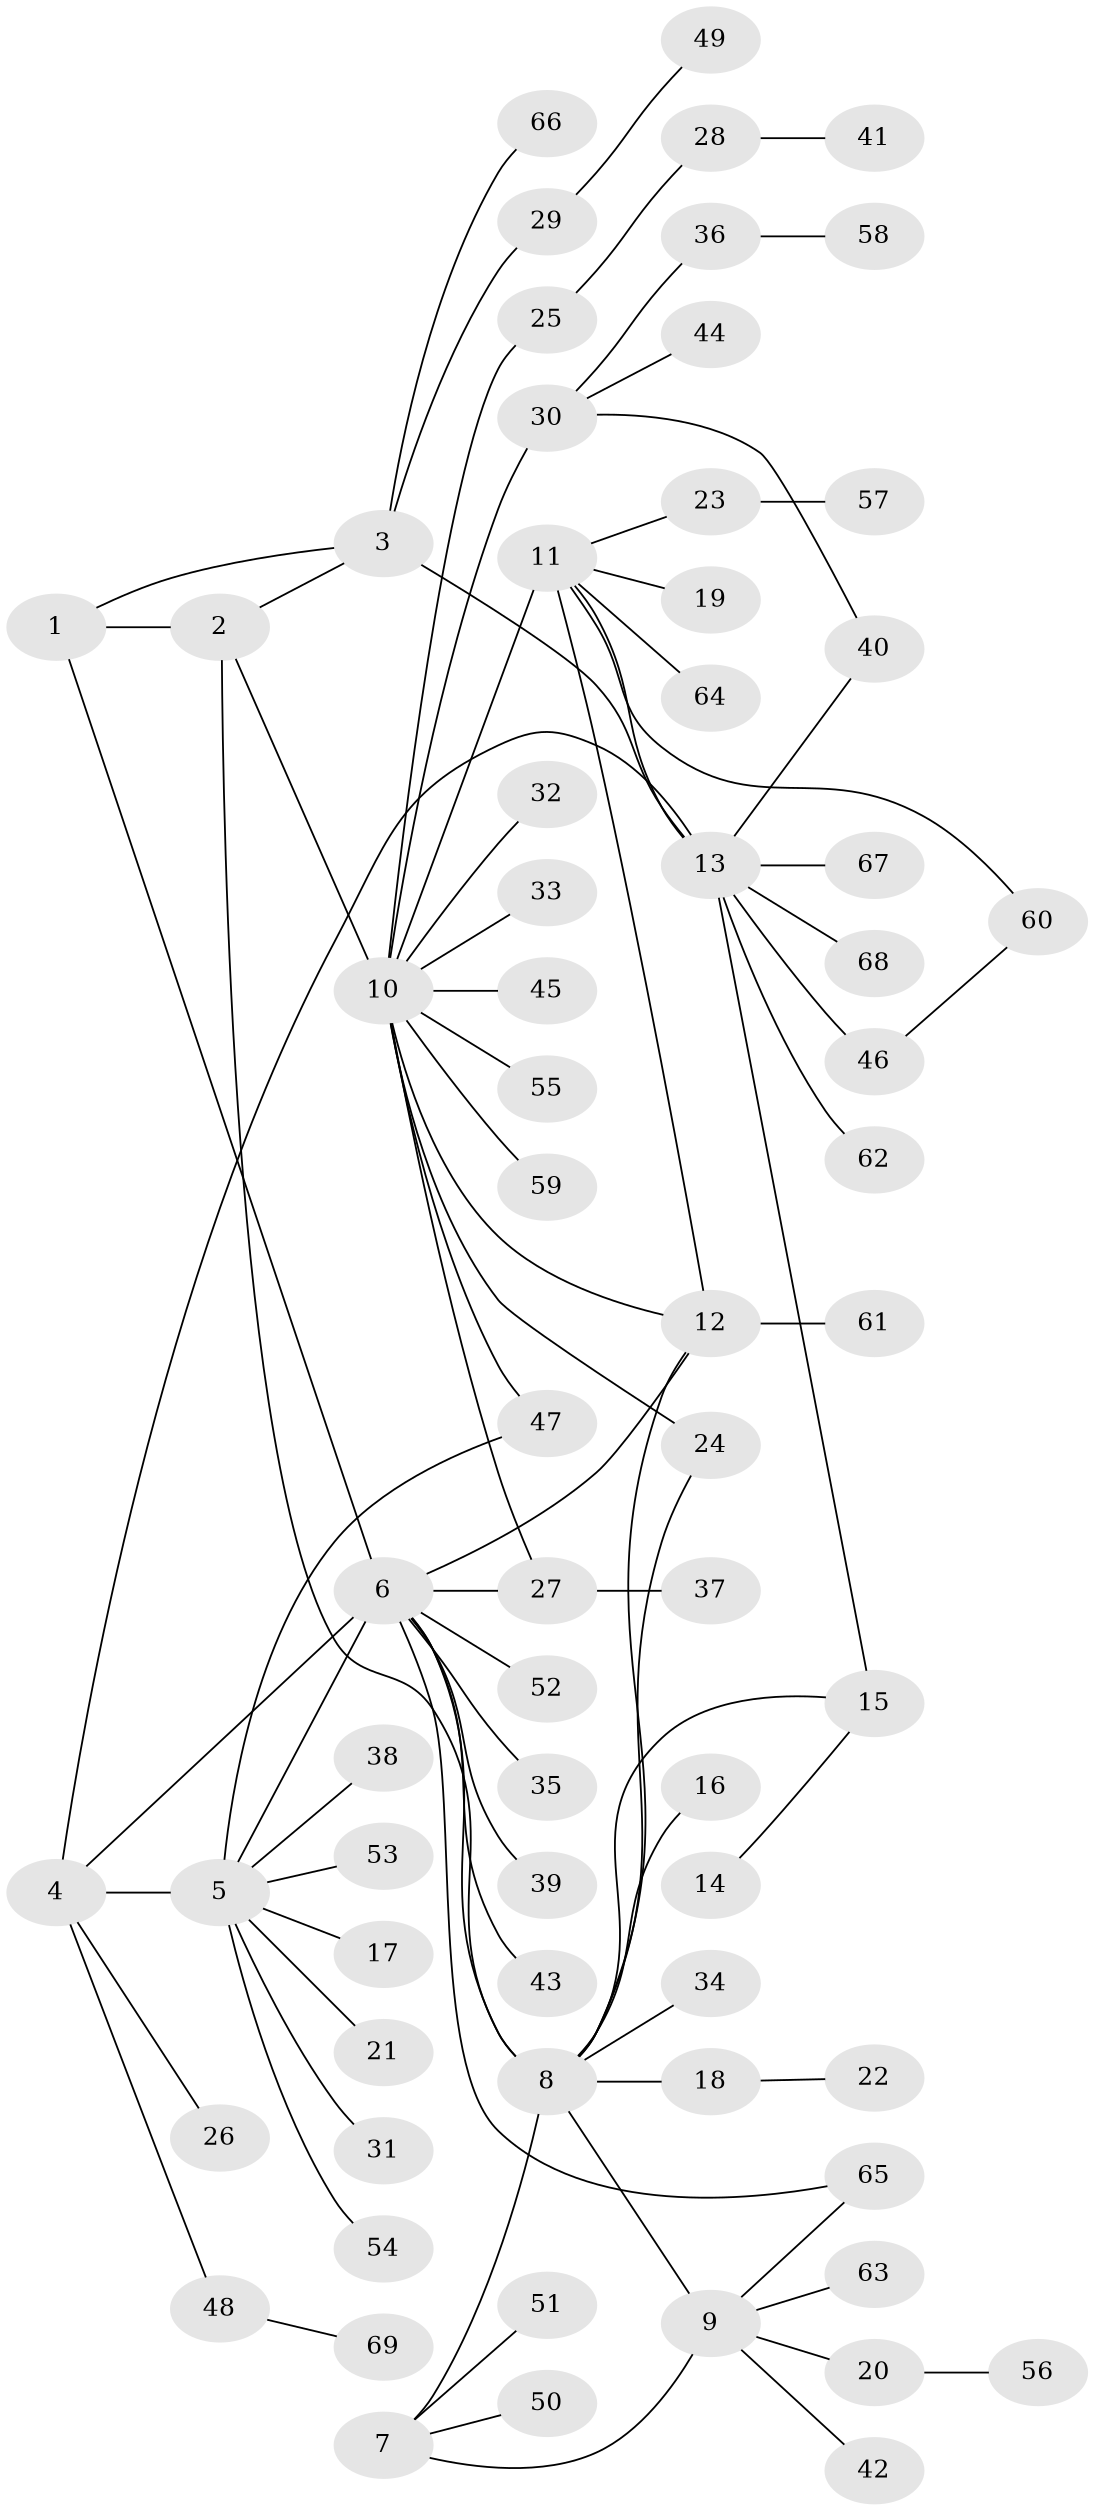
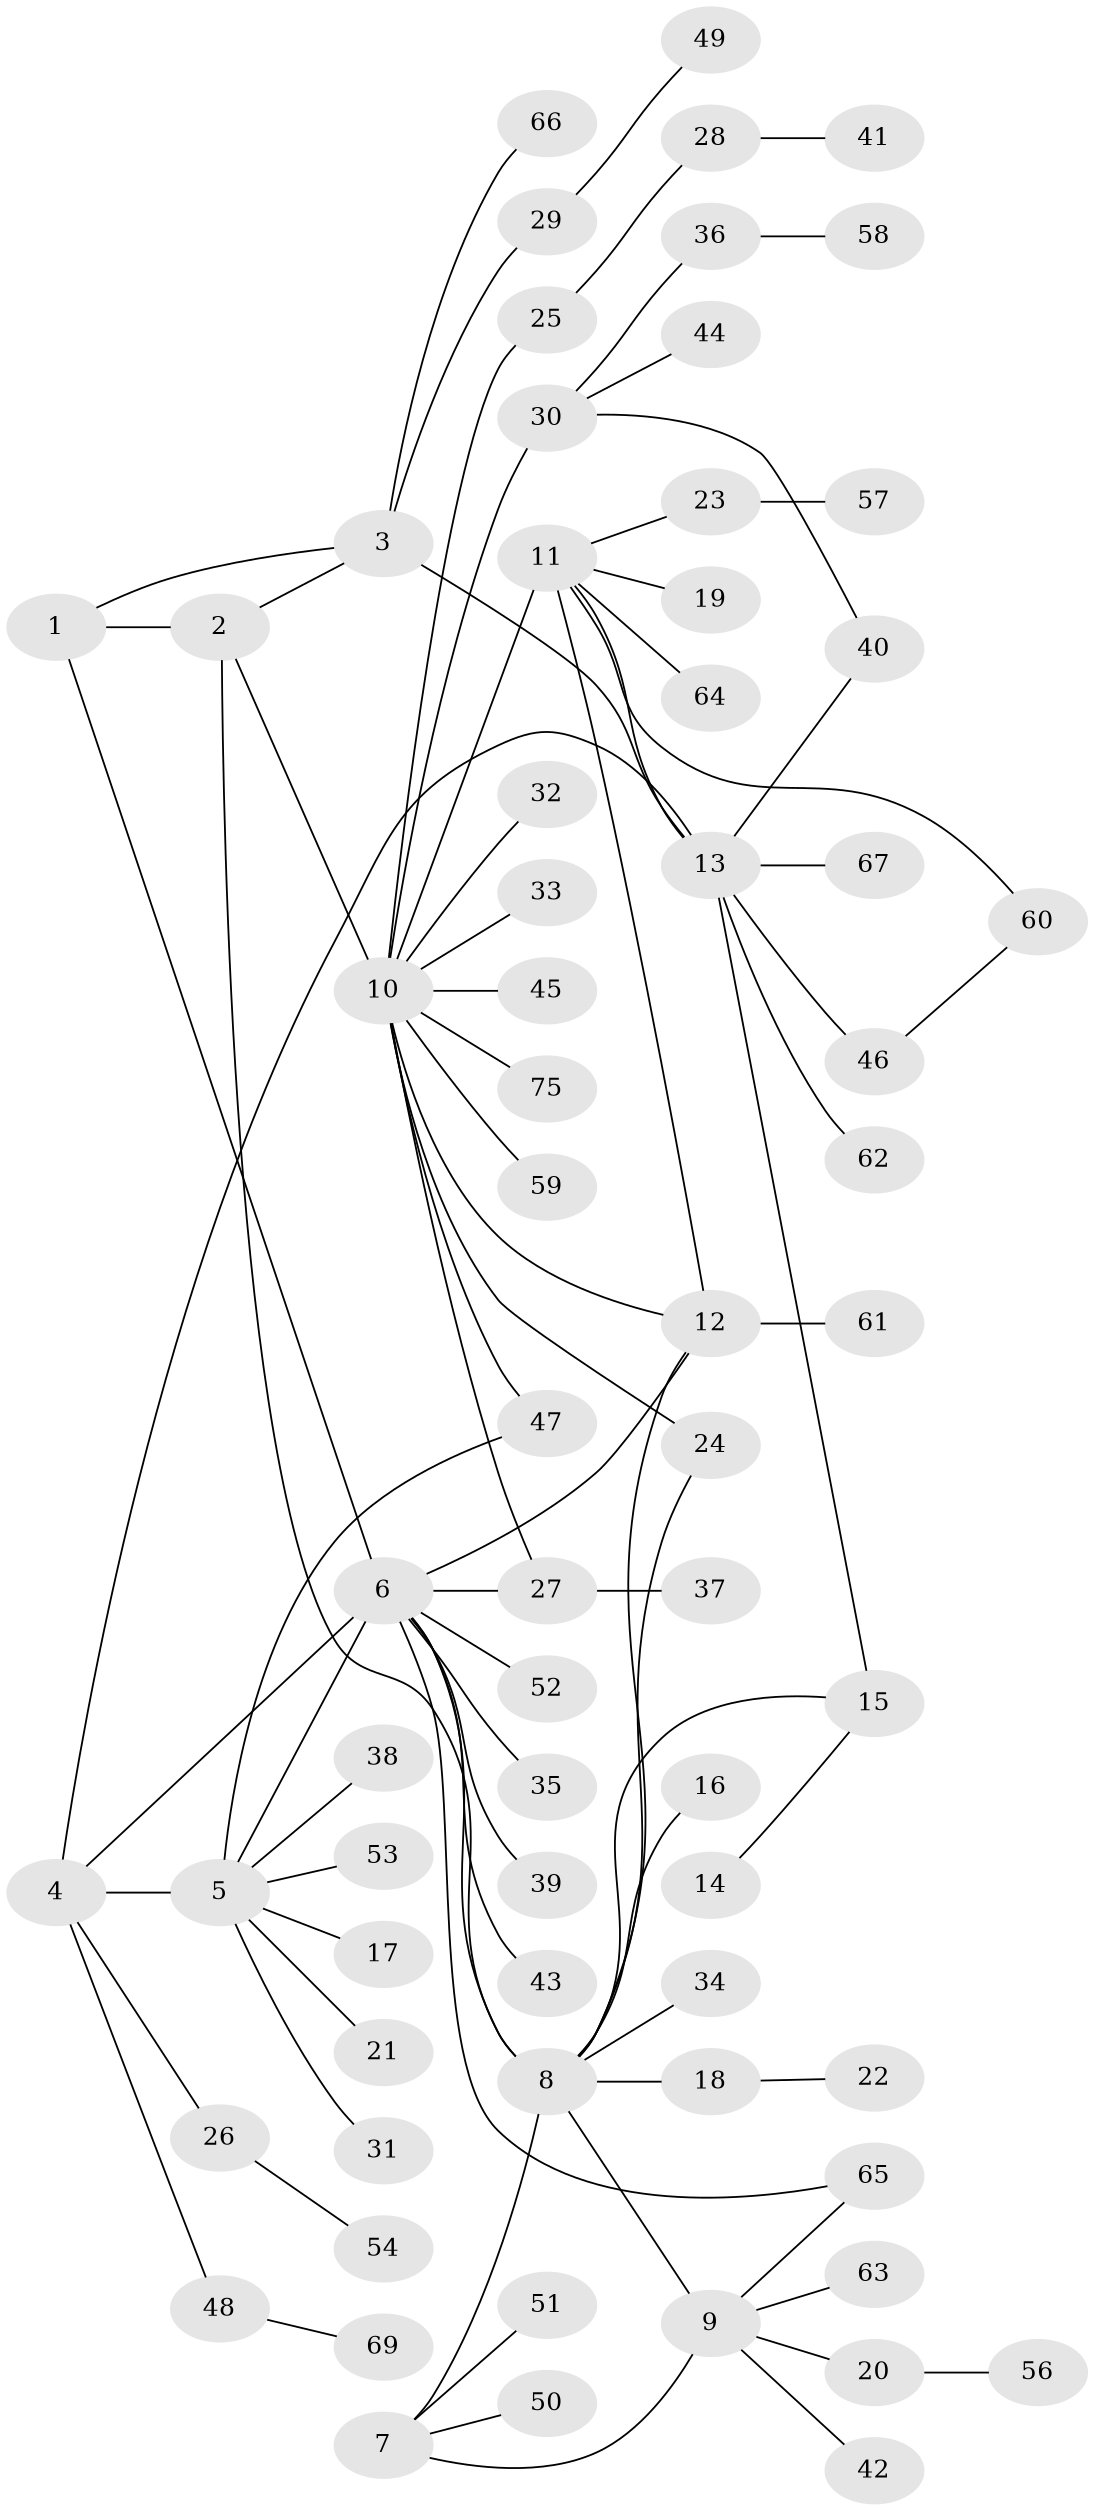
  graph {
    rankdir=LR
    node [color=gray90 style=filled]
    1
    2
    3
    6
    8
    10
    13
    29
    66
    12
    27
    35
    39
    43
    52
    65
    9
    15
    16
    18
    24
    34
    47
    11
    25
    30
    32
    33
    45
-   55
+   55 [label=75]
    59
    46
    62
    67
-   68
    40
    49
    4
    5
    26
    48
    17
    21
    31
    38
    53
    54
    69
    61
    37
    7
    50
    51
    20
    42
    63
    22
    56
    19
    23
    60
    64
    28
    36
    44
    57
    14
    41
    58
    1 -- 2
    1 -- 3
    1 -- 6
    2 -- 3
    2 -- 8
    2 -- 10
    3 -- 13
    3 -- 29
    3 -- 66
    6 -- 8
    6 -- 12
    6 -- 27
    6 -- 35
    6 -- 39
    6 -- 43
    6 -- 52
    6 -- 65
    8 -- 12
    8 -- 9
    8 -- 15
    8 -- 16
    8 -- 18
    8 -- 24
    8 -- 34
    10 -- 12
    10 -- 27
    10 -- 24
    10 -- 47
    10 -- 11
    10 -- 25
    10 -- 30
    10 -- 32
    10 -- 33
    10 -- 45
    10 -- 55
    10 -- 59
    13 -- 15
    13 -- 46
    13 -- 62
    13 -- 67
-   13 -- 68
    13 -- 40
    29 -- 49
    12 -- 61
    27 -- 37
    9 -- 65
    9 -- 20
    9 -- 42
    9 -- 63
    18 -- 22
    11 -- 13
    11 -- 12
    11 -- 19
    11 -- 23
    11 -- 60
    11 -- 64
    25 -- 28
    30 -- 40
    30 -- 36
    30 -- 44
    46 -- 60
    4 -- 6
    4 -- 13
    4 -- 5
    4 -- 26
    4 -- 48
    5 -- 6
    5 -- 47
    5 -- 17
    5 -- 21
    5 -- 31
    5 -- 38
    5 -- 53
-   5 -- 54
+   26 -- 54
    48 -- 69
    7 -- 8
    7 -- 9
    7 -- 50
    7 -- 51
    20 -- 56
    23 -- 57
    28 -- 41
    36 -- 58
    14 -- 15
  }
